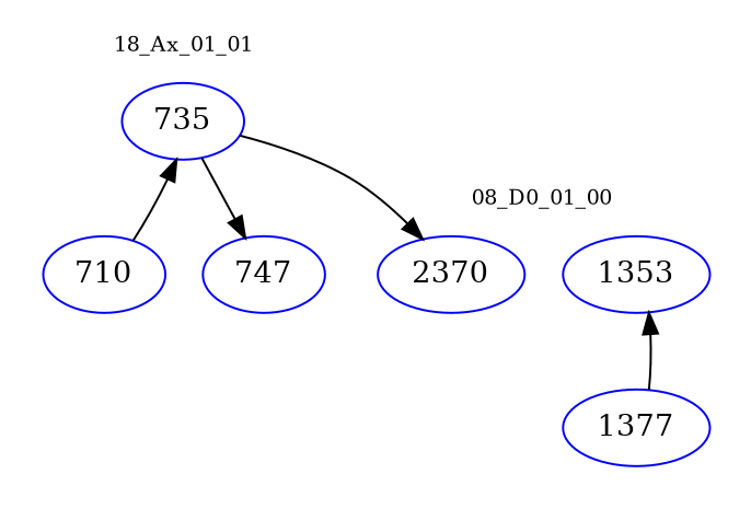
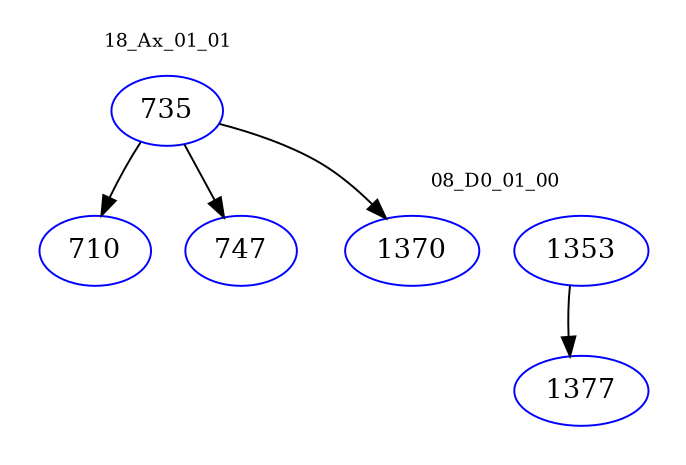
  digraph {
    node [color=blue]
    edge [color=black]
    n1 [label=735]
    n2 [label=710]
    n3 [label=747]
    n4 [label=1353]
    n5 [label=1377]
-   n6 [label=2370]
+   n6 [label=1370]
    subgraph cluster_1 {
      color=white
      fontsize=10
      label="18_Ax_01_01"
      n1
      n2
      n3
    }
    subgraph cluster_2 {
      color=white
      fontsize=10
      label="08_D0_01_00"
      n4
      n5
      n6
    }
-   n2 -> n1
+   n1 -> n2
    n1 -> n3
    n1 -> n6
-   n5 -> n4
+   n4 -> n5
  }
